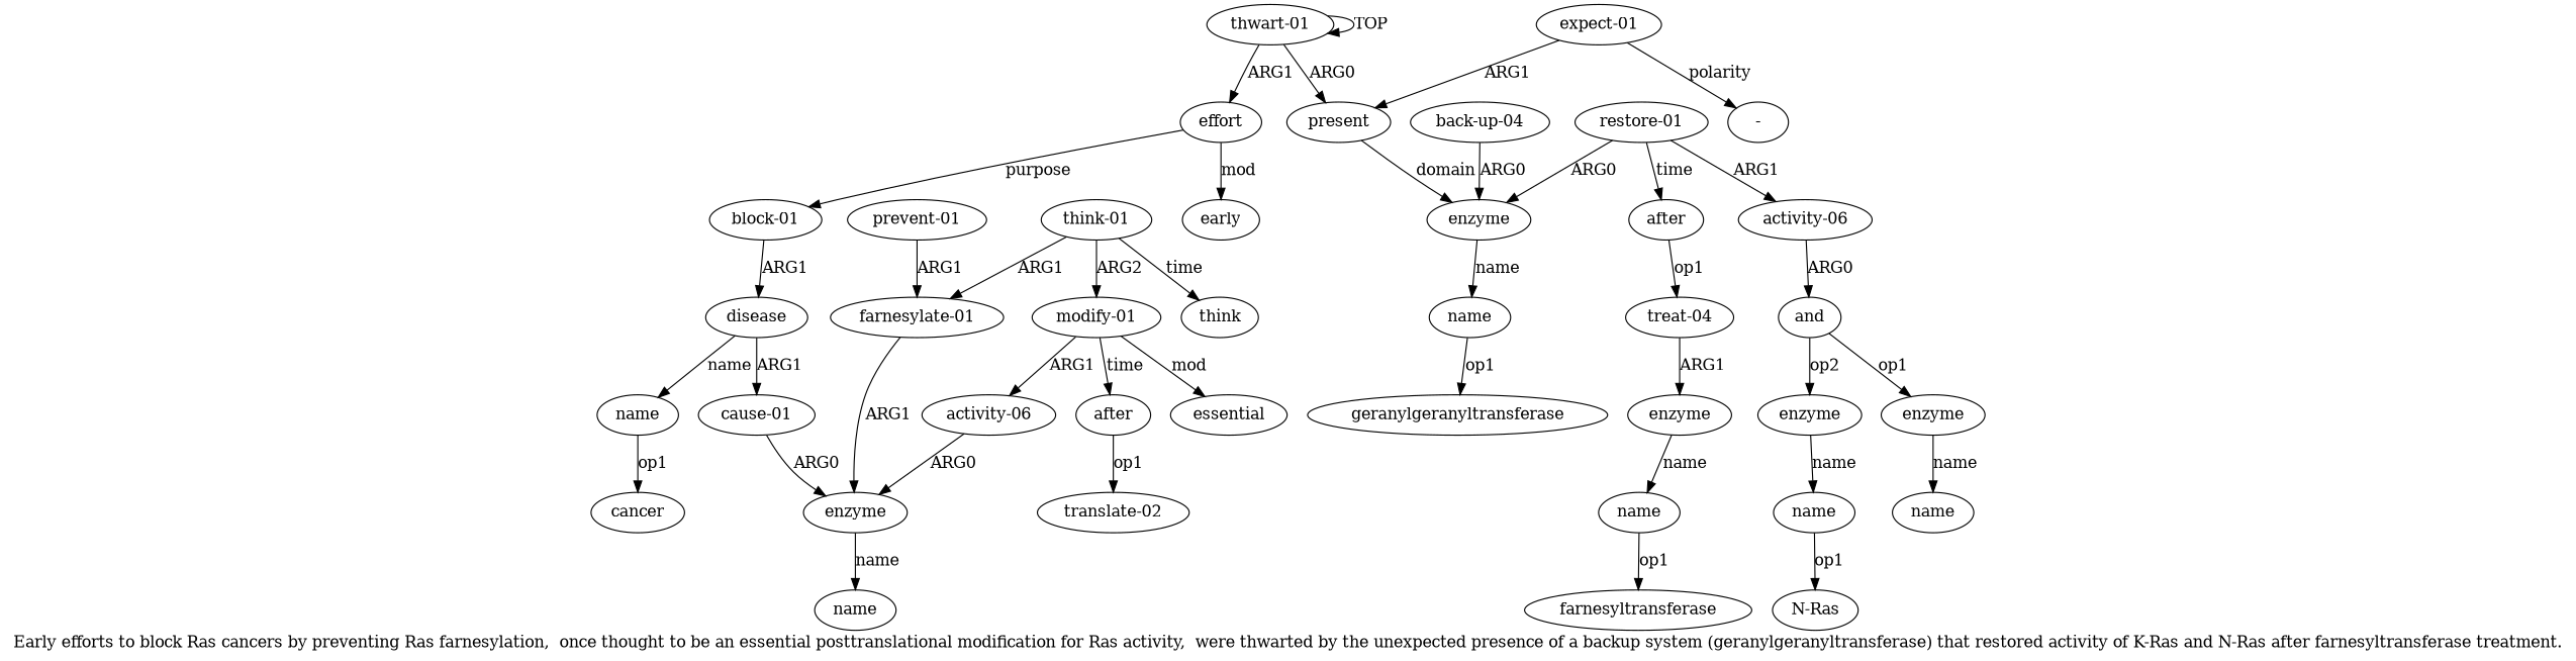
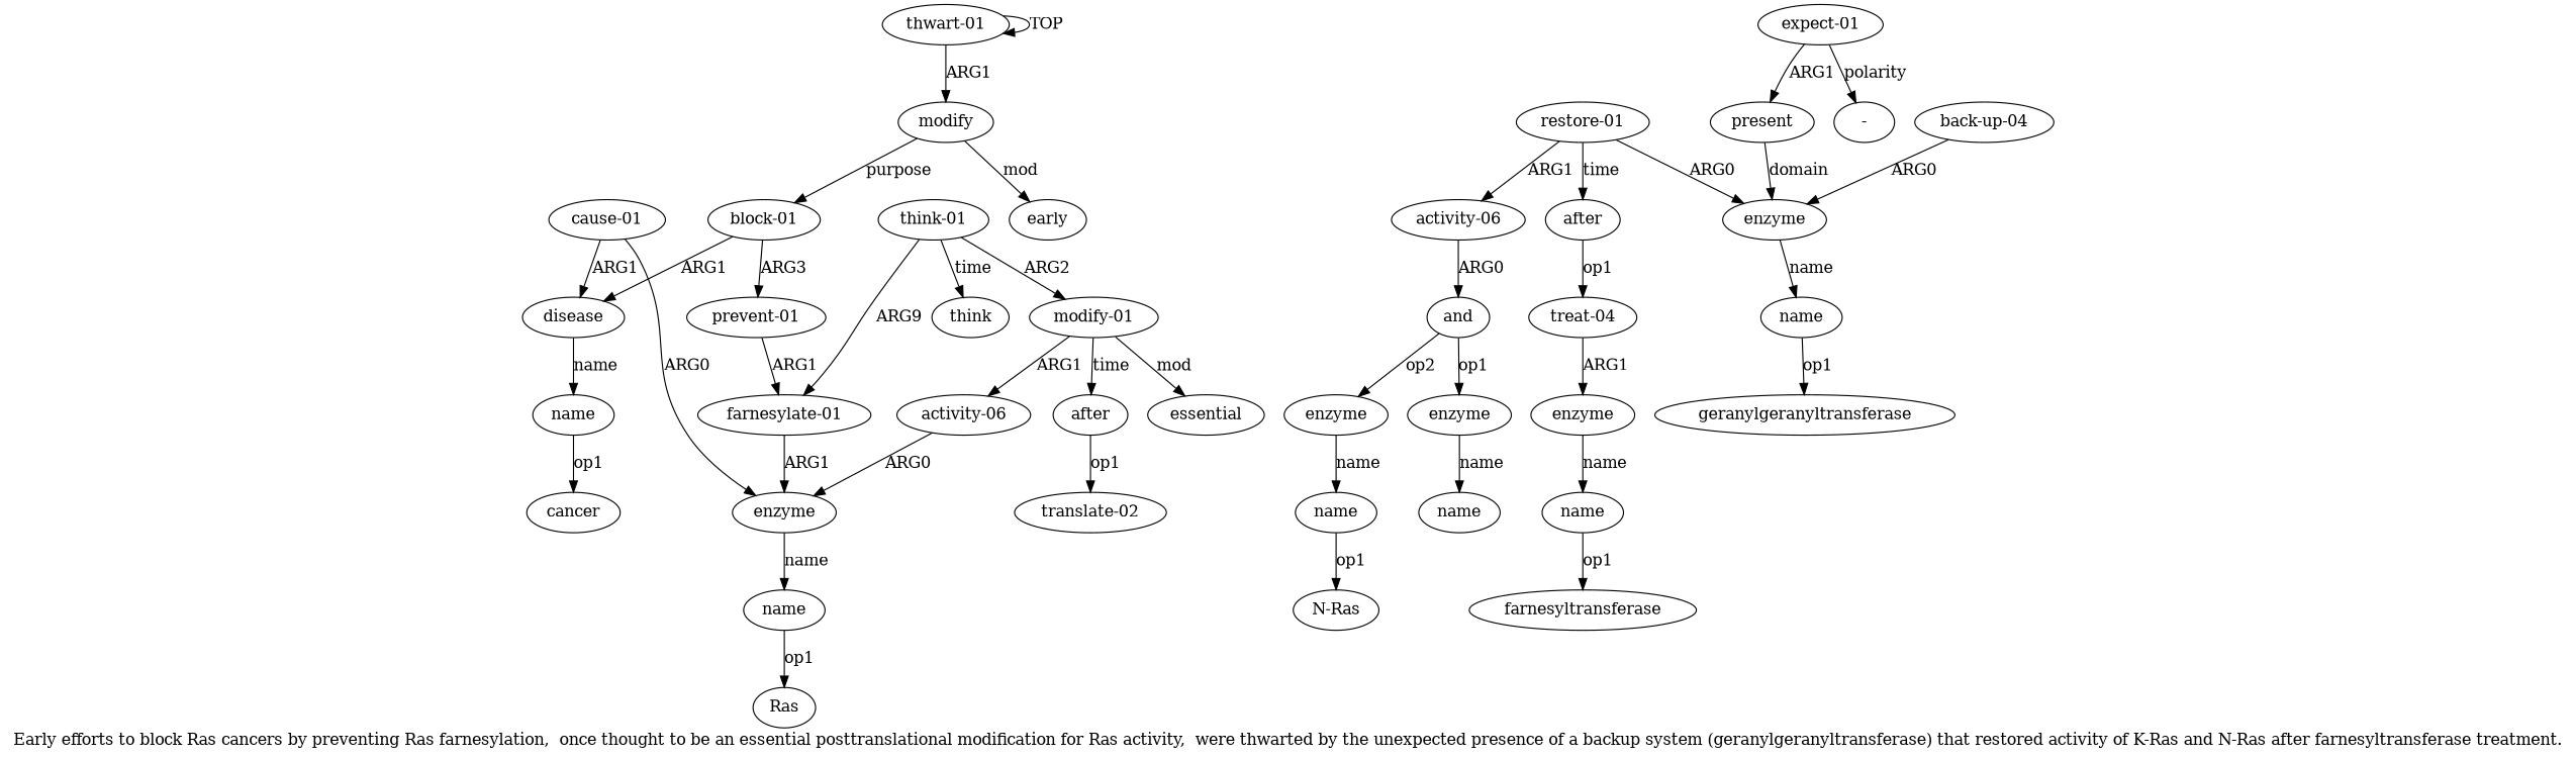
  digraph {
    label="Early efforts to block Ras cancers by preventing Ras farnesylation,  once thought to be an essential posttranslational modification for Ras activity,  were thwarted by the unexpected presence of a backup system (geranylgeranyltransferase) that restored activity of K-Ras and N-Ras after farnesyltransferase treatment."
    node [color=black gold_ind=-1 gold_label=name test_ind=-1 test_label=name]
    edge [color=black gold_label=ARG1 test_label=ARG1]
    n1 [gold_ind=20 gold_label=disease label=disease test_ind=20 test_label=disease]
    n2 [gold_ind=21 label=name test_ind=21]
    n3 [gold_label=cancer label=cancer test_label=cancer]
    n4 [gold_ind=22 gold_label="cause-01" label="cause-01" test_ind=22 test_label="cause-01"]
    n5 [gold_ind=23 gold_label=enzyme label=enzyme test_ind=23 test_label=enzyme]
    n6 [gold_ind=24 label=name test_ind=24]
+   n7 [gold_label=Ras label=Ras test_label=Ras]
    n8 [gold_ind=25 gold_label="prevent-01" label="prevent-01" test_ind=25 test_label="prevent-01"]
    n9 [gold_ind=26 gold_label="farnesylate-01" label="farnesylate-01" test_ind=26 test_label="farnesylate-01"]
    n10 [gold_ind=27 gold_label="think-01" label="think-01" test_ind=27 test_label="think-01"]
    n11 [gold_ind=28 gold_label="modify-01" label="modify-01" test_ind=28 test_label="modify-01"]
    n12 [gold_ind=33 gold_label=once label=think test_ind=33 test_label=once]
    n13 [gold_ind=29 gold_label="activity-06" label="activity-06" test_ind=29 test_label="activity-06"]
    n14 [gold_ind=30 gold_label=after label=after test_ind=30 test_label=after]
    n15 [gold_ind=32 gold_label=essential label=essential test_ind=32 test_label=essential]
    n16 [gold_ind=31 gold_label="translate-02" label="translate-02" test_ind=31 test_label="translate-02"]
    n17 [gold_label=farnesyltransferase label=farnesyltransferase test_label=farnesyltransferase]
    n18 [gold_ind=15 gold_label=enzyme label=enzyme test_ind=15 test_label=enzyme]
    n19 [gold_ind=16 label=name test_ind=16]
    n20 [gold_ind=14 gold_label="treat-04" label="treat-04" test_ind=14 test_label="treat-04"]
-   n21 [gold_ind=17 gold_label=effort label=effort test_ind=17 test_label=effort]
+   n21 [gold_ind=17 gold_label=effort label=modify test_ind=17 test_label=effort]
    n22 [gold_ind=19 gold_label="block-01" label="block-01" test_ind=19 test_label="block-01"]
    n23 [gold_ind=18 gold_label=early label=early test_ind=18 test_label=early]
    n24 [gold_ind=11 gold_label=enzyme label=enzyme test_ind=11 test_label=enzyme]
    n25 [gold_ind=12 label=name test_ind=12]
    n26 [gold_label="N-Ras" label="N-Ras" test_label="N-Ras"]
    n27 [gold_ind=10 label=name test_ind=10]
    n28 [gold_ind=13 gold_label=after label=after test_ind=13 test_label=after]
    n29 [gold_ind=1 gold_label=present label=present test_ind=1 test_label=present]
    n30 [gold_ind=3 gold_label=enzyme label=enzyme test_ind=3 test_label=enzyme]
    n31 [gold_ind=4 label=name test_ind=4]
    n32 [gold_label=geranylgeranyltransferase label=geranylgeranyltransferase test_label=geranylgeranyltransferase]
    n33 [gold_ind=0 gold_label="thwart-01" label="thwart-01" test_ind=0 test_label="thwart-01"]
    n34 [gold_ind=2 gold_label="expect-01" label="expect-01" test_ind=2 test_label="expect-01"]
    n35 [gold_label="-" label="-" test_label="-"]
    n36 [gold_ind=5 gold_label="back-up-04" label="back-up-04" test_ind=5 test_label="back-up-04"]
    n37 [gold_ind=7 gold_label="activity-06" label="activity-06" test_ind=7 test_label="activity-06"]
    n38 [gold_ind=8 gold_label=and label=and test_ind=8 test_label=and]
    n39 [gold_ind=9 gold_label=enzyme label=enzyme test_ind=9 test_label=enzyme]
    n40 [gold_ind=6 gold_label="restore-01" label="restore-01" test_ind=6 test_label="restore-01"]
    n1 -> n2 [gold_label=name label=name test_label=name]
    n2 -> n3 [gold_label=op1 label=op1 test_label=op1]
-   n1 -> n4 [label=ARG1]
+   n4 -> n1 [label=ARG1]
    n4 -> n5 [gold_label=ARG0 label=ARG0 test_label=ARG0]
    n5 -> n6 [gold_label=name label=name test_label=name]
+   n6 -> n7 [gold_label=op1 label=op1 test_label=op1]
    n8 -> n9 [label=ARG1]
    n9 -> n5 [label=ARG1]
-   n10 -> n9 [label=ARG1]
+   n10 -> n9 [label=ARG9]
    n10 -> n11 [gold_label=ARG2 label=ARG2 test_label=ARG2]
    n10 -> n12 [gold_label=time label=time test_label=time]
    n11 -> n13 [label=ARG1]
    n11 -> n14 [gold_label=time label=time test_label=time]
    n11 -> n15 [gold_label=mod label=mod test_label=mod]
    n13 -> n5 [gold_label=ARG0 label=ARG0 test_label=ARG0]
    n14 -> n16 [gold_label=op1 label=op1 test_label=op1]
    n18 -> n19 [gold_label=name label=name test_label=name]
    n19 -> n17 [gold_label=op1 label=op1 test_label=op1]
    n20 -> n18 [label=ARG1]
    n21 -> n22 [gold_label=purpose label=purpose test_label=purpose]
    n21 -> n23 [gold_label=mod label=mod test_label=mod]
    n22 -> n1 [label=ARG1]
+   n22 -> n8 [gold_label=ARG3 label=ARG3 test_label=ARG3]
    n24 -> n25 [gold_label=name label=name test_label=name]
    n25 -> n26 [gold_label=op1 label=op1 test_label=op1]
    n28 -> n20 [gold_label=op1 label=op1 test_label=op1]
    n29 -> n30 [gold_label=domain label=domain test_label=domain]
    n30 -> n31 [gold_label=name label=name test_label=name]
    n31 -> n32 [gold_label=op1 label=op1 test_label=op1]
    n33 -> n21 [label=ARG1]
-   n33 -> n29 [gold_label=ARG0 label=ARG0 test_label=ARG0]
    n33 -> n33 [gold_label=TOP label=TOP test_label=TOP]
    n34 -> n29 [label=ARG1]
    n34 -> n35 [gold_label=polarity label=polarity test_label=polarity]
    n36 -> n30 [gold_label=ARG0 label=ARG0 test_label=ARG0]
    n37 -> n38 [gold_label=ARG0 label=ARG0 test_label=ARG0]
    n38 -> n24 [gold_label=op2 label=op2 test_label=op2]
    n38 -> n39 [gold_label=op1 label=op1 test_label=op1]
    n39 -> n27 [gold_label=name label=name test_label=name]
    n40 -> n28 [gold_label=time label=time test_label=time]
    n40 -> n30 [gold_label=ARG0 label=ARG0 test_label=ARG0]
    n40 -> n37 [label=ARG1]
  }
